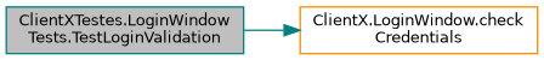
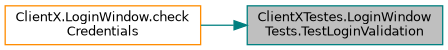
  digraph {
    rankdir=LR
    fontname="DejaVu Sans"
    node [fontname="DejaVu Sans" fontsize=10 shape=record style=filled]
    n1 [color=teal fillcolor=grey75 fontcolor=black height=0.2 label="ClientXTestes.LoginWindow\lTests.TestLoginValidation" width=0.4]
    n2 [color=darkorange fillcolor=white height=0.2 label="ClientX.LoginWindow.check\lCredentials" width=0.4]
-   n1 -> n2 [color=teal fontname="DejaVu Sans" fontsize=10 labelfontname=Helvetica labelfontsize=10 style=solid]
+   n2 -> n1 [color=teal fontname="DejaVu Sans" fontsize=10 labelfontname=Helvetica labelfontsize=10 style=solid]
  }
